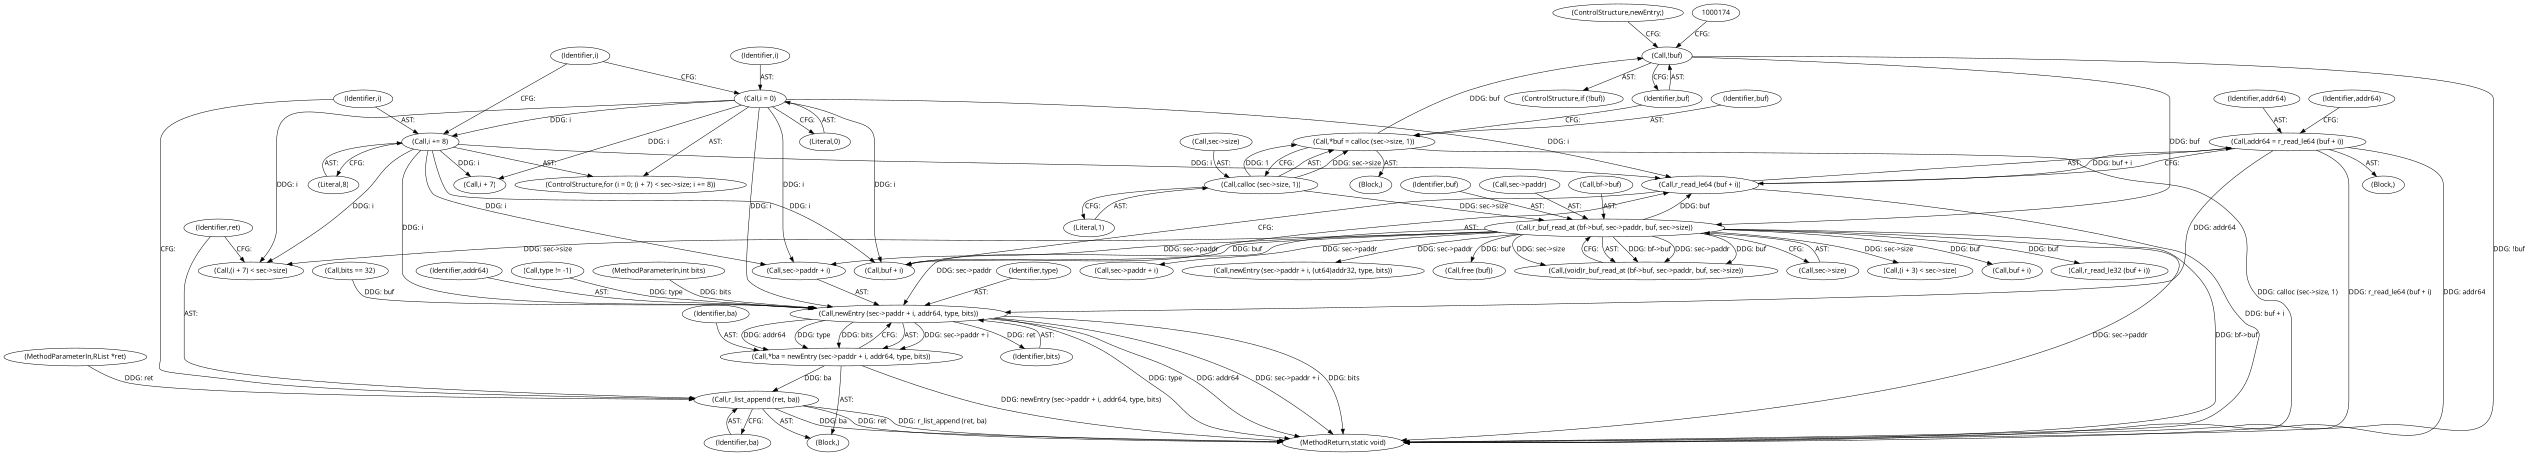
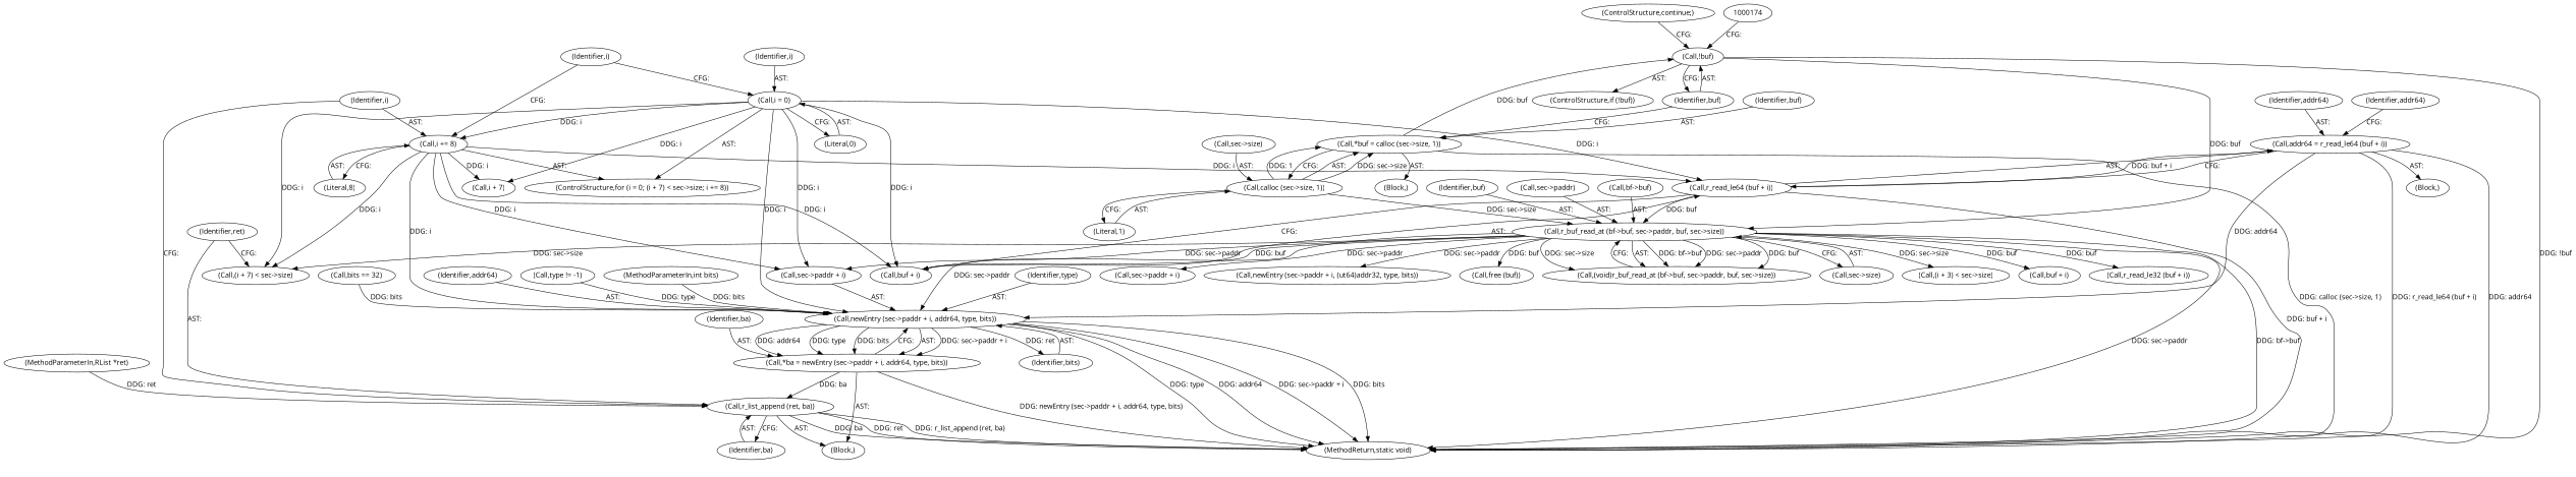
  digraph {
    fontname="Open Sans"
    node [fontname="Open Sans"]
    edge [fontname="Open Sans"]
    n1 [label="(Call,addr64 = r_read_le64 (buf + i))"]
    n2 [label="(Call,r_read_le64 (buf + i))"]
    n3 [label="(Call,newEntry (sec->paddr + i, addr64, type, bits))"]
    n4 [label="(Block,)"]
    n5 [label="(MethodReturn,static void)"]
    n6 [label="(Call,buf + i)"]
    n7 [label="(Call,*ba = newEntry (sec->paddr + i, addr64, type, bits))"]
    n8 [label="(Identifier,bits)"]
    n9 [label="(Call,r_buf_read_at (bf->buf, sec->paddr, buf, sec->size))"]
    n10 [label="(Call,sec->paddr + i)"]
    n11 [label="(Call,newEntry (sec->paddr + i, (ut64)addr32, type, bits))"]
    n12 [label="(Call,sec->paddr + i)"]
    n13 [label="(Call,free (buf))"]
    n14 [label="(Call,(void)r_buf_read_at (bf->buf, sec->paddr, buf, sec->size))"]
    n15 [label="(Call,(i + 7) < sec->size)"]
    n16 [label="(Call,sec->size)"]
    n17 [label="(Call,(i + 3) < sec->size)"]
    n18 [label="(Call,buf + i)"]
    n19 [label="(Call,r_read_le32 (buf + i))"]
    n20 [label="(Call,!buf)"]
    n21 [label="(Identifier,buf)"]
    n22 [label="(ControlStructure,if (!buf))"]
    n23 [label="(Call,*buf = calloc (sec->size, 1))"]
    n24 [label="(Call,calloc (sec->size, 1))"]
    n25 [label="(Block,)"]
    n26 [label="(Literal,1)"]
    n27 [label="(Call,i = 0)"]
    n28 [label="(Call,i += 8)"]
    n29 [label="(ControlStructure,for (i = 0; (i + 7) < sec->size; i += 8))"]
    n30 [label="(Call,i + 7)"]
    n31 [label="(Literal,0)"]
    n32 [label="(Literal,8)"]
    n33 [label="(Call,r_list_append (ret, ba))"]
    n34 [label="(Block,)"]
    n35 [label="(Identifier,ba)"]
    n36 [label="(Identifier,i)"]
    n37 [label="(MethodParameterIn,RList *ret)"]
    n38 [label="(Identifier,buf)"]
    n39 [label="(Call,sec->paddr)"]
    n40 [label="(Identifier,i)"]
    n41 [label="(Identifier,type)"]
    n42 [label="(Identifier,addr64)"]
    n43 [label="(Call,bf->buf)"]
    n44 [label="(Call,bits == 32)"]
    n45 [label="(Identifier,ba)"]
    n46 [label="(Identifier,i)"]
    n47 [label="(Identifier,addr64)"]
-   n48 [label="(ControlStructure,newEntry;)"]
+   n48 [label="(ControlStructure,continue;)"]
    n49 [label="(Identifier,ret)"]
    n50 [label="(Identifier,addr64)"]
    n51 [label="(Call,type != -1)"]
    n52 [label="(Call,sec->size)"]
    n53 [label="(Identifier,buf)"]
    n54 [label="(MethodParameterIn,int bits)"]
    1000174
    n1 -> n2 [label="CFG: "]
    n1 -> n3 [label="DDG: addr64"]
    n1 -> n4 [label="AST: "]
    n1 -> n5 [label="DDG: r_read_le64 (buf + i)"]
    n1 -> n5 [label="DDG: addr64"]
    n2 -> n1 [label="AST: "]
    n2 -> n1 [label="DDG: buf + i"]
    n2 -> n5 [label="DDG: buf + i"]
    n2 -> n6 [label="CFG: "]
    n3 -> n5 [label="DDG: type"]
    n3 -> n5 [label="DDG: addr64"]
    n3 -> n5 [label="DDG: sec->paddr + i"]
    n3 -> n5 [label="DDG: bits"]
    n3 -> n7 [label="AST: "]
    n3 -> n7 [label="DDG: sec->paddr + i"]
    n3 -> n7 [label="DDG: addr64"]
    n3 -> n7 [label="DDG: type"]
    n3 -> n7 [label="DDG: bits"]
    n3 -> n8 [label="DDG: ret"]
    n6 -> n2 [label="AST: "]
    n7 -> n3 [label="CFG: "]
    n7 -> n5 [label="DDG: newEntry (sec->paddr + i, addr64, type, bits)"]
    n7 -> n33 [label="DDG: ba"]
    n7 -> n34 [label="AST: "]
    n8 -> n3 [label="AST: "]
-   n9 -> n2 [label="DDG: buf"]
+   n2 -> n9 [label="DDG: buf"]
    n9 -> n3 [label="DDG: sec->paddr"]
    n9 -> n5 [label="DDG: sec->paddr"]
    n9 -> n5 [label="DDG: bf->buf"]
    n9 -> n6 [label="DDG: buf"]
    n9 -> n10 [label="DDG: sec->paddr"]
    n9 -> n11 [label="DDG: sec->paddr"]
    n9 -> n12 [label="DDG: sec->paddr"]
    n9 -> n13 [label="DDG: buf"]
    n9 -> n14 [label="AST: "]
    n9 -> n14 [label="DDG: bf->buf"]
    n9 -> n14 [label="DDG: sec->paddr"]
    n9 -> n14 [label="DDG: buf"]
    n9 -> n14 [label="DDG: sec->size"]
    n9 -> n15 [label="DDG: sec->size"]
    n9 -> n16 [label="CFG: "]
    n9 -> n17 [label="DDG: sec->size"]
    n9 -> n18 [label="DDG: buf"]
    n9 -> n19 [label="DDG: buf"]
    n12 -> n3 [label="AST: "]
    n14 -> n9 [label="CFG: "]
    n16 -> n9 [label="AST: "]
    n20 -> n5 [label="DDG: !buf"]
    n20 -> n9 [label="DDG: buf"]
    n20 -> n21 [label="CFG: "]
    n20 -> n22 [label="AST: "]
    n21 -> n20 [label="AST: "]
    n21 -> n23 [label="CFG: "]
    n23 -> n5 [label="DDG: calloc (sec->size, 1)"]
    n23 -> n20 [label="DDG: buf"]
    n23 -> n24 [label="CFG: "]
    n23 -> n25 [label="AST: "]
    n24 -> n9 [label="DDG: sec->size"]
    n24 -> n23 [label="AST: "]
    n24 -> n23 [label="DDG: sec->size"]
    n24 -> n23 [label="DDG: 1"]
    n24 -> n26 [label="CFG: "]
    n26 -> n24 [label="AST: "]
    n27 -> n2 [label="DDG: i"]
    n27 -> n3 [label="DDG: i"]
    n27 -> n6 [label="DDG: i"]
    n27 -> n12 [label="DDG: i"]
    n27 -> n15 [label="DDG: i"]
    n27 -> n28 [label="DDG: i"]
    n27 -> n29 [label="AST: "]
    n27 -> n30 [label="DDG: i"]
    n27 -> n31 [label="CFG: "]
    n28 -> n2 [label="DDG: i"]
    n28 -> n3 [label="DDG: i"]
    n28 -> n6 [label="DDG: i"]
    n28 -> n12 [label="DDG: i"]
    n28 -> n15 [label="DDG: i"]
    n28 -> n29 [label="AST: "]
    n28 -> n30 [label="DDG: i"]
    n28 -> n32 [label="CFG: "]
    n31 -> n27 [label="AST: "]
    n32 -> n28 [label="AST: "]
    n33 -> n5 [label="DDG: ba"]
    n33 -> n5 [label="DDG: ret"]
    n33 -> n5 [label="DDG: r_list_append (ret, ba)"]
    n33 -> n34 [label="AST: "]
    n33 -> n35 [label="CFG: "]
    n35 -> n33 [label="AST: "]
    n36 -> n28 [label="AST: "]
    n36 -> n33 [label="CFG: "]
    n37 -> n33 [label="DDG: ret"]
    n38 -> n9 [label="AST: "]
    n39 -> n9 [label="AST: "]
    n40 -> n27 [label="AST: "]
    n41 -> n3 [label="AST: "]
    n42 -> n1 [label="CFG: "]
    n43 -> n9 [label="AST: "]
-   n44 -> n3 [label="DDG: buf"]
+   n44 -> n3 [label="DDG: bits"]
    n45 -> n7 [label="AST: "]
    n46 -> n27 [label="CFG: "]
    n46 -> n28 [label="CFG: "]
    n47 -> n3 [label="AST: "]
    n48 -> n20 [label="CFG: "]
    n49 -> n15 [label="CFG: "]
    n49 -> n33 [label="AST: "]
    n50 -> n1 [label="AST: "]
    n51 -> n3 [label="DDG: type"]
    n52 -> n24 [label="AST: "]
    n53 -> n23 [label="AST: "]
    n54 -> n3 [label="DDG: bits"]
    1000174 -> n20 [label="CFG: "]
  }
